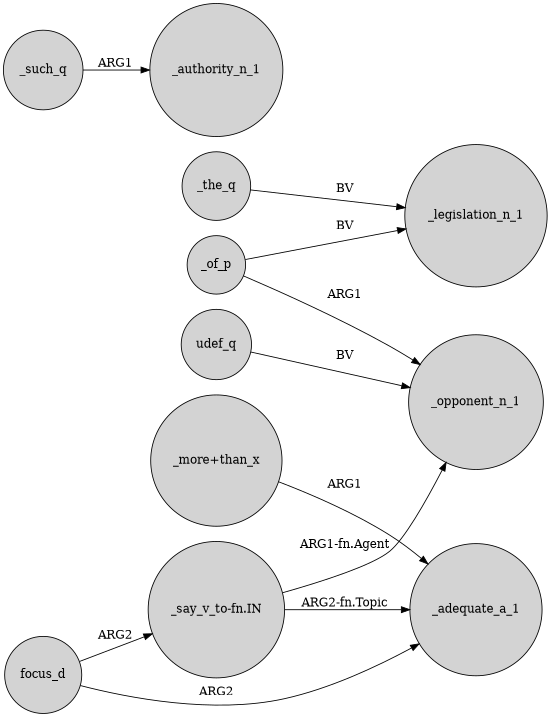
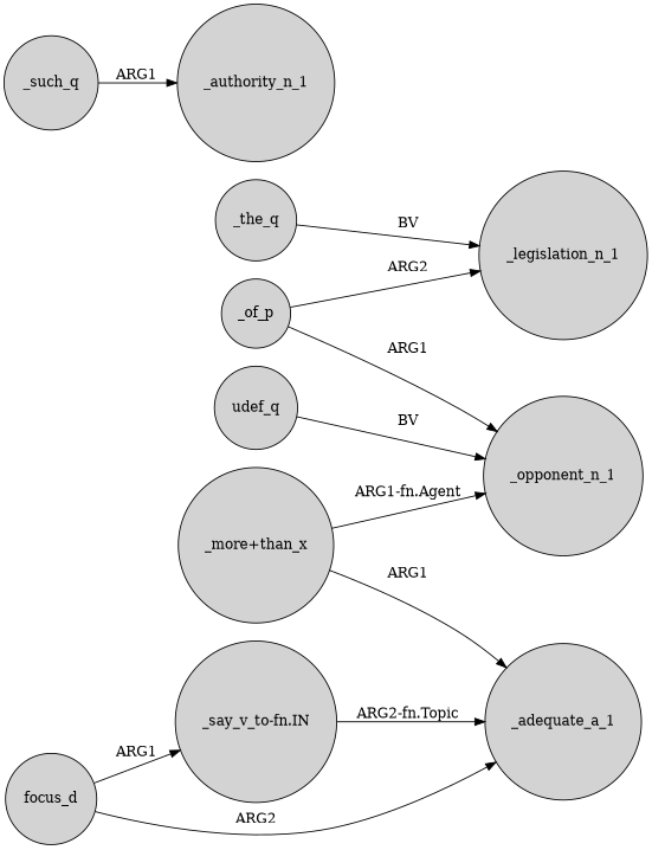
  digraph {
    rankdir=LR
    node [shape=circle style=filled]
    udef_q
    _opponent_n_1
    _of_p
    _legislation_n_1
    "_say_v_to-fn.IN"
    _adequate_a_1
    _the_q
    _such_q
    _authority_n_1
    focus_d
    "_more+than_x"
    udef_q -> _opponent_n_1 [label=BV]
    _of_p -> _opponent_n_1 [label=ARG1]
-   _of_p -> _legislation_n_1 [label=BV]
-   "_say_v_to-fn.IN" -> _opponent_n_1 [label="ARG1-fn.Agent"]
+   _of_p -> _legislation_n_1 [label=ARG2]
+   "_more+than_x" -> _opponent_n_1 [label="ARG1-fn.Agent"]
    "_say_v_to-fn.IN" -> _adequate_a_1 [label="ARG2-fn.Topic"]
    _the_q -> _legislation_n_1 [label=BV]
    _such_q -> _authority_n_1 [label=ARG1]
-   focus_d -> "_say_v_to-fn.IN" [label=ARG2]
+   focus_d -> "_say_v_to-fn.IN" [label=ARG1]
    focus_d -> _adequate_a_1 [label=ARG2]
    "_more+than_x" -> _adequate_a_1 [label=ARG1]
  }
